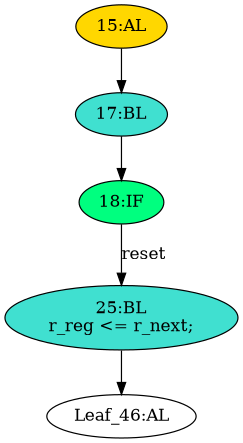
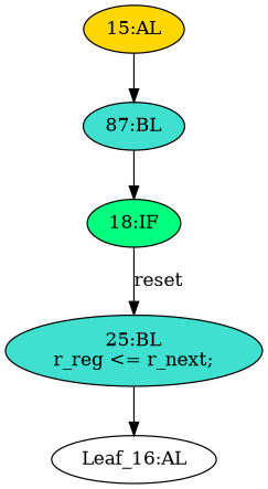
  strict digraph {
    node [fillcolor=turquoise statements="[]" style=filled typ=Block]
    edge [cond="[]" lineno=None]
-   n1 [def_var="['r_reg']" label="Leaf_46:AL" fillcolor="" statements="" style="" typ=""]
-   n2 [ast="<pyverilog.vparser.ast.Block object at 0x7f78c18a8f50>" label="17:BL"]
+   n1 [def_var="['r_reg']" label="Leaf_16:AL" fillcolor="" statements="" style="" typ=""]
+   n2 [ast="<pyverilog.vparser.ast.Block object at 0x7f78c18a8f50>" label="87:BL"]
    n3 [ast="<pyverilog.vparser.ast.IfStatement object at 0x7f78c18a8f90>" fillcolor=springgreen label="18:IF" typ=IfStatement]
    n4 [ast="<pyverilog.vparser.ast.Block object at 0x7f78c18b4050>" label="25:BL\nr_reg <= r_next;" statements="[<pyverilog.vparser.ast.NonblockingSubstitution object at 0x7f78c18b4090>]"]
    n5 [ast="<pyverilog.vparser.ast.Always object at 0x7f78c18b42d0>" clk_sens=True fillcolor=gold label="15:AL" sens="['clk']" typ=Always use_var="['reset', 'r_next']"]
    n2 -> n3
    n3 -> n4 [cond="['reset']" label=reset lineno=18]
    n4 -> n1
    n5 -> n2
  }
